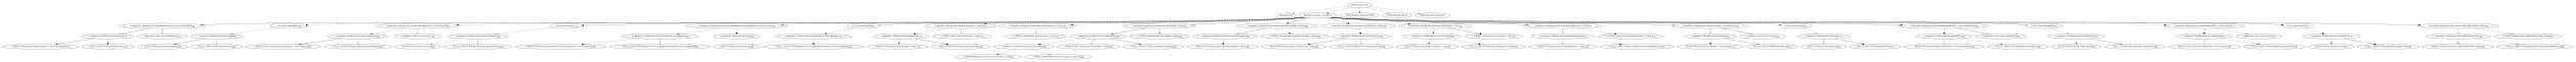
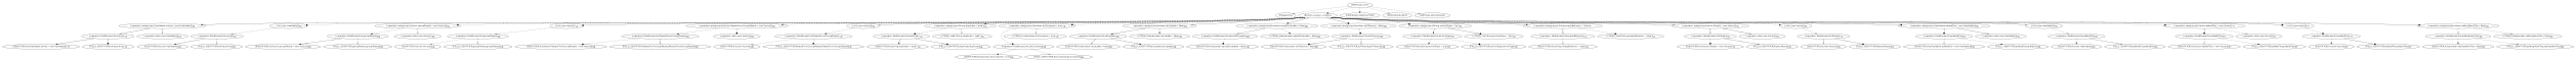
  digraph {
    fontname=Montserrat
    node [fontname=Montserrat]
    edge [arrowhead=onormal fontname=Montserrat style=dashed]
    n1 [label=<(METHOD,&lt;init&gt;)>]
    n2 [label=<(PARAM,this)>]
    n3 [label=<(BLOCK,&lt;empty&gt;,&lt;empty&gt;)>]
    n4 [label=<(MODIFIER,CONSTRUCTOR)>]
    n5 [label=<(MODIFIER,PUBLIC)>]
    n6 [label=<(METHOD_RETURN,void)>]
    n7 [label=<(&lt;operator&gt;.assignment,Hashtable entries = new Hashtable())<SUB>101</SUB>>]
    n8 [label=<(&lt;init&gt;,new Hashtable())<SUB>101</SUB>>]
    n9 [label=<(&lt;operator&gt;.assignment,Vector groupfilesets = new Vector())<SUB>102</SUB>>]
    n10 [label=<(&lt;init&gt;,new Vector())<SUB>102</SUB>>]
    n11 [label=<(&lt;operator&gt;.assignment,Vector filesetsFromGroupfilesets = new Vector())<SUB>103</SUB>>]
    n12 [label=<(&lt;init&gt;,new Vector())<SUB>103</SUB>>]
    n13 [label=<(&lt;operator&gt;.assignment,String duplicate = &quot;add&quot;)<SUB>104</SUB>>]
    n14 [label=<(&lt;operator&gt;.assignment,boolean doCompress = true)<SUB>105</SUB>>]
    n15 [label=<(&lt;operator&gt;.assignment,boolean doUpdate = false)<SUB>106</SUB>>]
    n16 [label=<(&lt;operator&gt;.assignment,boolean savedDoUpdate = false)<SUB>108</SUB>>]
    n17 [label=<(&lt;operator&gt;.assignment,boolean doFilesonly = false)<SUB>109</SUB>>]
    n18 [label=<(&lt;operator&gt;.assignment,String archiveType = &quot;zip&quot;)<SUB>110</SUB>>]
    n19 [label=<(&lt;operator&gt;.assignment,String emptyBehavior = &quot;skip&quot;)<SUB>114</SUB>>]
    n20 [label=<(&lt;operator&gt;.assignment,Vector filesets = new Vector())<SUB>115</SUB>>]
    n21 [label=<(&lt;init&gt;,new Vector())<SUB>115</SUB>>]
    n22 [label=<(&lt;operator&gt;.assignment,Hashtable addedDirs = new Hashtable())<SUB>116</SUB>>]
    n23 [label=<(&lt;init&gt;,new Hashtable())<SUB>116</SUB>>]
    n24 [label=<(&lt;operator&gt;.assignment,Vector addedFiles = new Vector())<SUB>117</SUB>>]
    n25 [label=<(&lt;init&gt;,new Vector())<SUB>117</SUB>>]
    n26 [label=<(&lt;operator&gt;.assignment,boolean addingNewFiles = false)<SUB>123</SUB>>]
    n27 [label=<(&lt;operator&gt;.fieldAccess,this.entries)<SUB>101</SUB>>]
    n28 [label=<(&lt;operator&gt;.alloc,new Hashtable())<SUB>101</SUB>>]
    n29 [label=<(&lt;operator&gt;.fieldAccess,this.entries)<SUB>101</SUB>>]
    n30 [label=<(&lt;operator&gt;.fieldAccess,this.groupfilesets)<SUB>102</SUB>>]
    n31 [label=<(&lt;operator&gt;.alloc,new Vector())<SUB>102</SUB>>]
    n32 [label=<(&lt;operator&gt;.fieldAccess,this.groupfilesets)<SUB>102</SUB>>]
    n33 [label=<(&lt;operator&gt;.fieldAccess,this.filesetsFromGroupfilesets)<SUB>103</SUB>>]
    n34 [label=<(&lt;operator&gt;.alloc,new Vector())<SUB>103</SUB>>]
    n35 [label=<(&lt;operator&gt;.fieldAccess,this.filesetsFromGroupfilesets)<SUB>103</SUB>>]
    n36 [label=<(&lt;operator&gt;.fieldAccess,this.duplicate)<SUB>104</SUB>>]
    n37 [label=<(LITERAL,&quot;add&quot;,String duplicate = &quot;add&quot;)<SUB>104</SUB>>]
    n38 [label=<(&lt;operator&gt;.fieldAccess,this.doCompress)<SUB>105</SUB>>]
    n39 [label=<(LITERAL,true,boolean doCompress = true)<SUB>105</SUB>>]
    n40 [label=<(&lt;operator&gt;.fieldAccess,this.doUpdate)<SUB>106</SUB>>]
    n41 [label=<(LITERAL,false,boolean doUpdate = false)<SUB>106</SUB>>]
    n42 [label=<(&lt;operator&gt;.fieldAccess,this.savedDoUpdate)<SUB>108</SUB>>]
    n43 [label=<(LITERAL,false,boolean savedDoUpdate = false)<SUB>108</SUB>>]
    n44 [label=<(&lt;operator&gt;.fieldAccess,this.doFilesonly)<SUB>109</SUB>>]
    n45 [label=<(&lt;operator&gt;.fieldAccess,this.archiveType)<SUB>110</SUB>>]
    n46 [label=<(LITERAL,&quot;zip&quot;,String archiveType = &quot;zip&quot;)<SUB>110</SUB>>]
    n47 [label=<(&lt;operator&gt;.fieldAccess,this.emptyBehavior)<SUB>114</SUB>>]
    n48 [label=<(LITERAL,&quot;skip&quot;,String emptyBehavior = &quot;skip&quot;)<SUB>114</SUB>>]
    n49 [label=<(&lt;operator&gt;.fieldAccess,this.filesets)<SUB>115</SUB>>]
    n50 [label=<(&lt;operator&gt;.alloc,new Vector())<SUB>115</SUB>>]
    n51 [label=<(&lt;operator&gt;.fieldAccess,this.filesets)<SUB>115</SUB>>]
    n52 [label=<(&lt;operator&gt;.fieldAccess,this.addedDirs)<SUB>116</SUB>>]
    n53 [label=<(&lt;operator&gt;.alloc,new Hashtable())<SUB>116</SUB>>]
    n54 [label=<(&lt;operator&gt;.fieldAccess,this.addedDirs)<SUB>116</SUB>>]
    n55 [label=<(&lt;operator&gt;.fieldAccess,this.addedFiles)<SUB>117</SUB>>]
    n56 [label=<(&lt;operator&gt;.alloc,new Vector())<SUB>117</SUB>>]
    n57 [label=<(&lt;operator&gt;.fieldAccess,this.addedFiles)<SUB>117</SUB>>]
    n58 [label=<(&lt;operator&gt;.fieldAccess,this.addingNewFiles)<SUB>123</SUB>>]
    n59 [label=<(LITERAL,false,boolean addingNewFiles = false)<SUB>123</SUB>>]
    n60 [label=<(IDENTIFIER,this,Hashtable entries = new Hashtable())<SUB>171</SUB>>]
    n61 [label=<(FIELD_IDENTIFIER,entries,entries)<SUB>101</SUB>>]
    n62 [label=<(IDENTIFIER,this,new Hashtable())<SUB>101</SUB>>]
    n63 [label=<(FIELD_IDENTIFIER,entries,entries)<SUB>101</SUB>>]
    n64 [label=<(IDENTIFIER,this,Vector groupfilesets = new Vector())<SUB>102</SUB>>]
    n65 [label=<(FIELD_IDENTIFIER,groupfilesets,groupfilesets)<SUB>102</SUB>>]
    n66 [label=<(IDENTIFIER,this,new Vector())<SUB>102</SUB>>]
    n67 [label=<(FIELD_IDENTIFIER,groupfilesets,groupfilesets)<SUB>102</SUB>>]
    n68 [label=<(IDENTIFIER,this,Vector filesetsFromGroupfilesets = new Vector())<SUB>103</SUB>>]
    n69 [label=<(FIELD_IDENTIFIER,filesetsFromGroupfilesets,filesetsFromGroupfilesets)<SUB>103</SUB>>]
    n70 [label=<(IDENTIFIER,this,new Vector())<SUB>103</SUB>>]
    n71 [label=<(FIELD_IDENTIFIER,filesetsFromGroupfilesets,filesetsFromGroupfilesets)<SUB>103</SUB>>]
    n72 [label=<(IDENTIFIER,this,String duplicate = &quot;add&quot;)<SUB>104</SUB>>]
    n73 [label=<(FIELD_IDENTIFIER,duplicate,duplicate)<SUB>104</SUB>>]
    n74 [label=<(IDENTIFIER,this,boolean doCompress = true)<SUB>105</SUB>>]
    n75 [label=<(FIELD_IDENTIFIER,doCompress,doCompress)<SUB>105</SUB>>]
    n76 [label=<(IDENTIFIER,this,boolean doUpdate = false)<SUB>103</SUB>>]
    n77 [label=<(FIELD_IDENTIFIER,doUpdate,doUpdate)<SUB>106</SUB>>]
    n78 [label=<(IDENTIFIER,this,boolean savedDoUpdate = false)<SUB>108</SUB>>]
    n79 [label=<(IDENTIFIER,this,boolean doFilesonly = false)<SUB>109</SUB>>]
    n80 [label=<(FIELD_IDENTIFIER,doFilesonly,doFilesonly)<SUB>109</SUB>>]
    n81 [label=<(IDENTIFIER,this,String archiveType = &quot;zip&quot;)<SUB>110</SUB>>]
    n82 [label=<(FIELD_IDENTIFIER,archiveType,archiveType)<SUB>110</SUB>>]
    n83 [label=<(IDENTIFIER,this,String emptyBehavior = &quot;skip&quot;)<SUB>114</SUB>>]
-   n84 [label=<(FIELD_IDENTIFIER,emptyBehavior,emptyBehavior)<SUB>114</SUB>>]
    n85 [label=<(IDENTIFIER,this,Vector filesets = new Vector())<SUB>115</SUB>>]
    n86 [label=<(FIELD_IDENTIFIER,filesets,filesets)<SUB>115</SUB>>]
    n87 [label=<(IDENTIFIER,this,new Vector())<SUB>115</SUB>>]
    n88 [label=<(FIELD_IDENTIFIER,filesets,filesets)<SUB>115</SUB>>]
    n89 [label=<(IDENTIFIER,this,Hashtable addedDirs = new Hashtable())<SUB>116</SUB>>]
    n90 [label=<(FIELD_IDENTIFIER,addedDirs,addedDirs)<SUB>116</SUB>>]
    n91 [label=<(IDENTIFIER,this,new Hashtable())<SUB>116</SUB>>]
    n92 [label=<(FIELD_IDENTIFIER,addedDirs,addedDirs)<SUB>116</SUB>>]
    n93 [label=<(IDENTIFIER,this,Vector addedFiles = new Vector())<SUB>117</SUB>>]
    n94 [label=<(FIELD_IDENTIFIER,addedFiles,addedFiles)<SUB>117</SUB>>]
    n95 [label=<(IDENTIFIER,this,new Vector())<SUB>117</SUB>>]
    n96 [label=<(FIELD_IDENTIFIER,addedFiles,addedFiles)<SUB>117</SUB>>]
    n97 [label=<(IDENTIFIER,this,boolean addingNewFiles = false)<SUB>123</SUB>>]
    n98 [label=<(FIELD_IDENTIFIER,addingNewFiles,addingNewFiles)<SUB>123</SUB>>]
    n1 -> n2
    n1 -> n3 [arrowhead=normal]
    n1 -> n4 [arrowhead=normal]
    n1 -> n5
    n1 -> n6
    n3 -> n7 [arrowhead=normal style=solid]
    n3 -> n8 [arrowhead=box]
    n3 -> n9 [arrowhead=box]
    n3 -> n10 [arrowhead=box style=solid]
    n3 -> n11 [arrowhead=normal]
    n3 -> n12 [style=solid]
    n3 -> n13 [arrowhead=normal]
    n3 -> n14 [arrowhead=box]
    n3 -> n15 [style=solid]
    n3 -> n16 [arrowhead=normal style=solid]
    n3 -> n17 [arrowhead=box style=solid]
    n3 -> n18 [arrowhead=box]
    n3 -> n19 [arrowhead=normal style=solid]
    n3 -> n20 [style=solid]
    n3 -> n21 [arrowhead=normal]
    n3 -> n22 [arrowhead=box style=solid]
    n3 -> n23 [style=solid]
    n3 -> n24 [arrowhead=box]
    n3 -> n25 [arrowhead=box style=solid]
    n3 -> n26 [arrowhead=box style=solid]
    n7 -> n27 [style=solid]
    n7 -> n28 [style=solid]
    n8 -> n29
    n9 -> n30 [arrowhead=normal]
    n9 -> n31
    n10 -> n32
    n11 -> n33 [arrowhead=normal]
    n11 -> n34 [arrowhead=box]
    n12 -> n35 [arrowhead=normal]
    n13 -> n36 [arrowhead=box]
    n13 -> n37
-   n40 -> n38 [arrowhead=box]
+   n14 -> n38 [arrowhead=box]
    n14 -> n39
    n15 -> n40 [arrowhead=normal style=solid]
    n15 -> n41 [arrowhead=normal]
    n16 -> n42 [style=solid]
    n16 -> n43 [arrowhead=normal]
    n17 -> n44 [arrowhead=box]
    n18 -> n45 [arrowhead=normal style=solid]
    n18 -> n46 [arrowhead=box style=solid]
    n19 -> n47 [style=solid]
    n19 -> n48 [arrowhead=box]
    n20 -> n49 [style=solid]
    n20 -> n50 [style=solid]
    n21 -> n51
    n22 -> n52 [arrowhead=box style=solid]
    n22 -> n53 [style=solid]
    n23 -> n54
    n24 -> n55 [arrowhead=box style=solid]
    n24 -> n56
    n25 -> n57 [arrowhead=box]
    n26 -> n58
    n26 -> n59
    n27 -> n60 [arrowhead=normal style=solid]
    n27 -> n61 [arrowhead=box style=solid]
    n29 -> n62 [arrowhead=normal style=solid]
    n29 -> n63
    n30 -> n64 [arrowhead=normal style=solid]
    n30 -> n65
    n32 -> n66
    n32 -> n67
    n33 -> n68 [arrowhead=box]
    n33 -> n69 [style=solid]
    n35 -> n70
    n35 -> n71 [arrowhead=box]
    n36 -> n72 [arrowhead=normal style=solid]
    n36 -> n73 [arrowhead=box style=solid]
    n38 -> n74 [arrowhead=normal]
    n38 -> n75
    n40 -> n76 [style=solid]
    n40 -> n77 [arrowhead=normal style=solid]
    n42 -> n78 [arrowhead=box]
    n44 -> n79 [arrowhead=box style=solid]
    n44 -> n80 [style=solid]
    n45 -> n81 [arrowhead=normal]
    n45 -> n82 [arrowhead=box]
    n47 -> n83
-   n47 -> n84 [arrowhead=box]
    n49 -> n85 [arrowhead=box]
    n49 -> n86 [style=solid]
    n51 -> n87 [style=solid]
    n51 -> n88 [arrowhead=box style=solid]
    n52 -> n89
    n52 -> n90 [arrowhead=normal]
    n54 -> n91 [arrowhead=normal]
    n54 -> n92 [style=solid]
    n55 -> n93
    n55 -> n94 [arrowhead=normal]
    n57 -> n95 [arrowhead=normal]
    n57 -> n96 [arrowhead=box style=solid]
    n58 -> n97 [arrowhead=normal]
    n58 -> n98
  }
